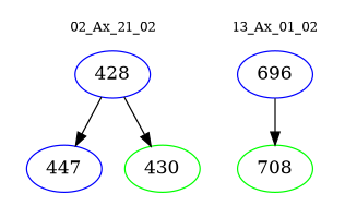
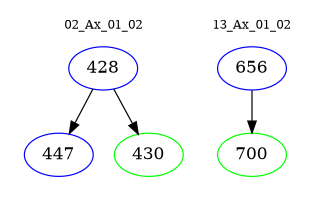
  digraph {
    node [color=blue]
    edge [color=black]
    n1 [label=428]
    n2 [label=447]
    n3 [color=green label=430]
-   n4 [label=696]
-   n5 [color=green label=708]
+   n4 [label=656]
+   n5 [color=green label=700]
    subgraph cluster_1 {
      color=white
      fontsize=10
-     label="02_Ax_21_02"
+     label="02_Ax_01_02"
      n1
      n2
      n3
    }
    subgraph cluster_2 {
      color=white
      fontsize=10
      label="13_Ax_01_02"
      n4
      n5
    }
    n1 -> n2
    n1 -> n3
    n4 -> n5
  }
